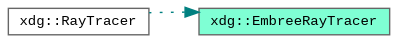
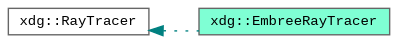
  digraph {
    rankdir=LR
    fontname="Liberation Mono"
    node [color=grey40 fontname="Liberation Mono" fontsize=10 shape=box style=filled]
    n1 [fillcolor=white height=0.2 label="xdg::RayTracer" width=0.4]
    n2 [fillcolor=aquamarine height=0.2 label="xdg::EmbreeRayTracer" width=0.4]
-   n2 -> n1 [color=teal dir=back fontname="Liberation Mono" fontsize=10 labelfontname=Helvetica labelfontsize=10 style=dotted]
+   n1 -> n2 [color=teal dir=back fontname="Liberation Mono" fontsize=10 labelfontname=Helvetica labelfontsize=10 style=dotted]
  }
